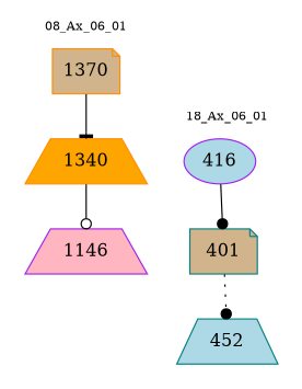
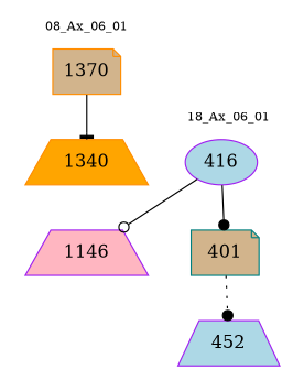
  digraph {
    node [color=darkorange fillcolor=tan shape=trapezium style=filled]
    edge [arrowhead=dot color=black style=solid]
    n1 [label=1370 shape=note]
    n2 [fillcolor=orange label=1340]
    n3 [color=purple fillcolor=lightpink label=1146]
    n4 [color=purple fillcolor=lightblue label=416 shape=ellipse]
    n5 [color=teal label=401 shape=note]
-   n6 [color=teal fillcolor=lightblue label=452]
+   n6 [color=purple fillcolor=lightblue label=452]
    subgraph cluster_1 {
      color=white
      fontsize=10
      label="08_Ax_06_01"
      n1
      n2
      n3
    }
    subgraph cluster_2 {
      color=white
      fontsize=10
      label="18_Ax_06_01"
      n4
      n5
      n6
    }
    n1 -> n2 [arrowhead=tee]
-   n2 -> n3 [arrowhead=odot]
+   n4 -> n3 [arrowhead=odot]
    n4 -> n5
    n5 -> n6 [style=dotted]
  }
